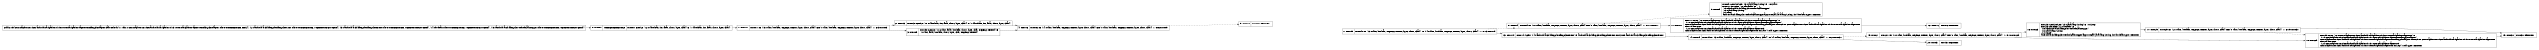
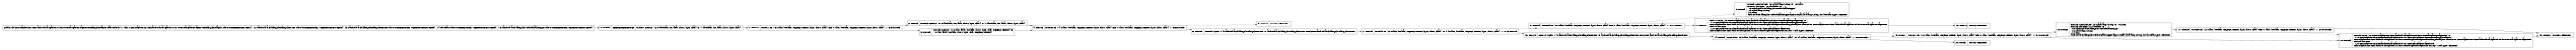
  digraph {
    rankdir=LR
    node [shape=record]
-   n1 [label="{0\:\ 0x0000|MTH_ENTER_BLOCK\l|0x0000: CONST  (r2 I:?[boolean, int, float, short, byte, char]) = (1 ?[boolean, int, float, short, byte, char]) \l}"]
+   n1 [label="{0\:\ 0x0000|IGET_ENTER_BLOCK\l|0x0000: CONST  (r2 I:?[boolean, int, float, short, byte, char]) = (1 ?[boolean, int, float, short, byte, char]) \l}"]
    n2 [label="{1\:\ 0x0001|0x0001: IF  (r5 I:?[int, boolean, OBJECT, ARRAY, byte, short, char]) == (0 ?[int, boolean, OBJECT, ARRAY, byte, short, char])  \-\> B:3:0x0005 \l}"]
    n3 [label="{2\:\ 0x0003|0x0003: CONST  (r0 I:?[boolean, int, float, short, byte, char]) = (1 ?[boolean, int, float, short, byte, char]) \l}"]
    n4 [label="{3\:\ 0x0005|0x0005: CONST  (r0 I:?[int, float, boolean, short, byte, char, OBJECT, ARRAY]) = \l  (0 ?[int, float, boolean, short, byte, char, OBJECT, ARRAY])\l \l}"]
    n5 [label="{4\:\ 0x0006|0x0006: IF  (r4 I:?[int, boolean, OBJECT, ARRAY, byte, short, char]) == (0 ?[int, boolean, OBJECT, ARRAY, byte, short, char])  \-\> B:6:0x0009 \l}"]
    n6 [label="{5\:\ 0x0008|0x0008: RETURN   \l}"]
+   n7 [label="{6\:\ 0x0009|0x0009: SGET  (r4 I:android.arch.lifecycle.Lifecycle$Event) =  android.arch.lifecycle.Lifecycle.Event.ON_START android.arch.lifecycle.Lifecycle$Event \l}"]
    n8 [label="{7\:\ 0x000b|0x000b: IF  (r3 I:?[int, boolean, OBJECT, ARRAY, byte, short, char]) != (r4 I:?[int, boolean, OBJECT, ARRAY, byte, short, char])  \-\> B:13:0x001d \l}"]
    n9 [label="{8\:\ 0x000d|0x000d: IF  (r0 I:?[int, boolean, OBJECT, ARRAY, byte, short, char]) == (0 ?[int, boolean, OBJECT, ARRAY, byte, short, char])  \-\> B:11:0x0017 \l}"]
    n10 [label="{13\:\ 0x001d|0x001d: SGET  (r4 I:android.arch.lifecycle.Lifecycle$Event) =  android.arch.lifecycle.Lifecycle.Event.ON_STOP android.arch.lifecycle.Lifecycle$Event \l}"]
    n11 [label="{9\:\ 0x000f|0x000f: CONST_STR  (r3 I:java.lang.String) =  \"onStart\" \l0x0011: INVOKE  (r2 I:boolean) = \l  (r5 I:android.arch.lifecycle.MethodCallsLogger)\l  (r3 I:java.lang.String)\l  (r2 I:int)\l android.arch.lifecycle.MethodCallsLogger.approveCall(java.lang.String, int):boolean type: VIRTUAL \l}"]
    n12 [label="{11\:\ 0x0017|0x0017: IGET  (r2 I:com.mapbox.services.android.navigation.ui.v5.route.NavigationMapRoute) = \l  (r1 I:com.mapbox.services.android.navigation.ui.v5.route.NavigationMapRoute_LifecycleAdapter)\l com.mapbox.services.android.navigation.ui.v5.route.NavigationMapRoute_LifecycleAdapter.mReceiver com.mapbox.services.android.navigation.ui.v5.route.NavigationMapRoute \l0x0019: INVOKE  \l  (r2 I:com.mapbox.services.android.navigation.ui.v5.route.NavigationMapRoute)\l com.mapbox.services.android.navigation.ui.v5.route.NavigationMapRoute.onStart():void type: VIRTUAL \l}"]
    n13 [label="{14\:\ 0x001f|0x001f: IF  (r3 I:?[int, boolean, OBJECT, ARRAY, byte, short, char]) != (r4 I:?[int, boolean, OBJECT, ARRAY, byte, short, char])  \-\> B:20:0x0031 \l}"]
    n14 [label="{12\:\ 0x001c|0x081c: RETURN   \l}"]
    n15 [label="{15\:\ 0x0021|0x0021: IF  (r0 I:?[int, boolean, OBJECT, ARRAY, byte, short, char]) == (0 ?[int, boolean, OBJECT, ARRAY, byte, short, char])  \-\> B:18:0x002b \l}"]
    n16 [label="{20\:\ 0x0031|0x0031: RETURN   \l}"]
-   n17 [label="{16\:\ 0x0023|0x0023: CONST_STR  (r3 I:java.lang.String) =  \"onStop\" \l0x0025: INVOKE  (r2 I:boolean) = \l  (r5 I:android.arch.lifecycle.MethodCallsLogger)\l  (r3 I:java.lang.String)\l  (r2 I:type)\l android.arch.lifecycle.MethodCallsLogger.approveCall(java.lang.String, int):boolean type: VIRTUAL \l}"]
+   n17 [label="{16\:\ 0x0023|0x0023: CONST_STR  (r3 I:java.lang.String) =  \"onStop\" \l0x0025: INVOKE  (r2 I:boolean) = \l  (r5 I:android.arch.lifecycle.MethodCallsLogger)\l  (r3 I:java.lang.String)\l  (r2 I:int)\l android.arch.lifecycle.MethodCallsLogger.approveCall(java.lang.String, int):boolean type: VIRTUAL \l}"]
    n18 [label="{18\:\ 0x002b|0x002b: IGET  (r2 I:com.mapbox.services.android.navigation.ui.v5.route.NavigationMapRoute) = \l  (r1 I:com.mapbox.services.android.navigation.ui.v5.route.NavigationMapRoute_LifecycleAdapter)\l com.mapbox.services.android.navigation.ui.v5.route.NavigationMapRoute_LifecycleAdapter.mReceiver com.mapbox.services.android.navigation.ui.v5.route.NavigationMapRoute \l0x002d: INVOKE  \l  (r2 I:com.mapbox.services.android.navigation.ui.v5.route.NavigationMapRoute)\l com.mapbox.services.android.navigation.ui.v5.route.NavigationMapRoute.onStop():void type: VIRTUAL \l}"]
    n19 [label="{17\:\ 0x0029|0x0029: IF  (r2 I:?[int, boolean, OBJECT, ARRAY, byte, short, char]) == (0 ?[int, boolean, OBJECT, ARRAY, byte, short, char])  \-\> B:19:0x0030 \l}"]
    n20 [label="{19\:\ 0x0030|0x0030: RETURN   \l}"]
    n21 [label="{public void com.mapbox.services.android.navigation.ui.v5.route.NavigationMapRoute_LifecycleAdapter.callMethods((r1 'this' I:com.mapbox.services.android.navigation.ui.v5.route.NavigationMapRoute_LifecycleAdapter A[IMMUTABLE_TYPE, THIS]), (r2 I:android.arch.lifecycle.LifecycleOwner A[IMMUTABLE_TYPE, METHOD_ARGUMENT]), (r3 I:android.arch.lifecycle.Lifecycle$Event A[IMMUTABLE_TYPE, METHOD_ARGUMENT]), (r4 I:boolean A[IMMUTABLE_TYPE, METHOD_ARGUMENT]), (r5 I:android.arch.lifecycle.MethodCallsLogger A[IMMUTABLE_TYPE, METHOD_ARGUMENT])) }"]
    n1 -> n2
    n2 -> n3 [style=dashed]
    n2 -> n4
    n3 -> n5
    n4 -> n5
    n5 -> n6 [style=dashed]
+   n5 -> n7
+   n7 -> n8
    n8 -> n9 [style=dashed]
    n8 -> n10
    n9 -> n11 [style=dashed]
    n9 -> n12
    n10 -> n13
    n12 -> n14
    n13 -> n15 [style=dashed]
    n13 -> n16
    n15 -> n17 [style=dashed]
    n15 -> n18
    n17 -> n19
    n18 -> n20
    n19 -> n18 [style=dashed]
    n19 -> n20
    n21 -> n1
  }
